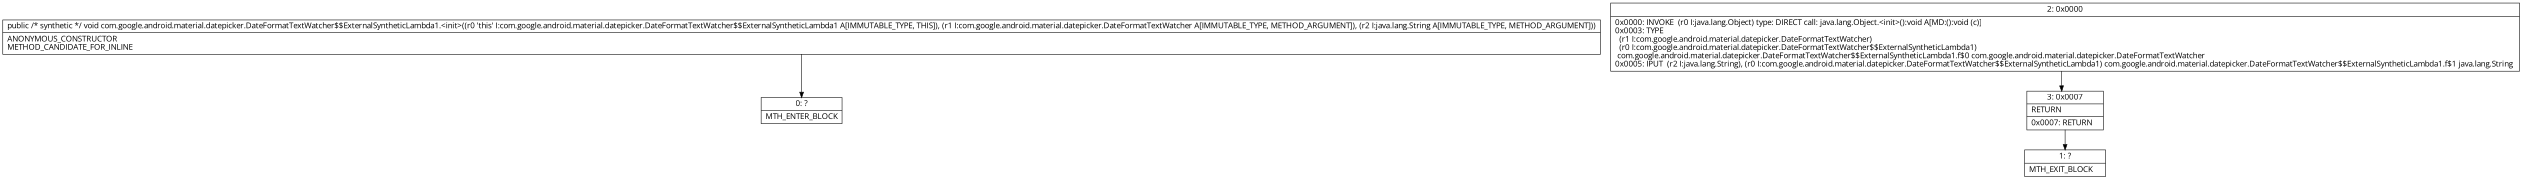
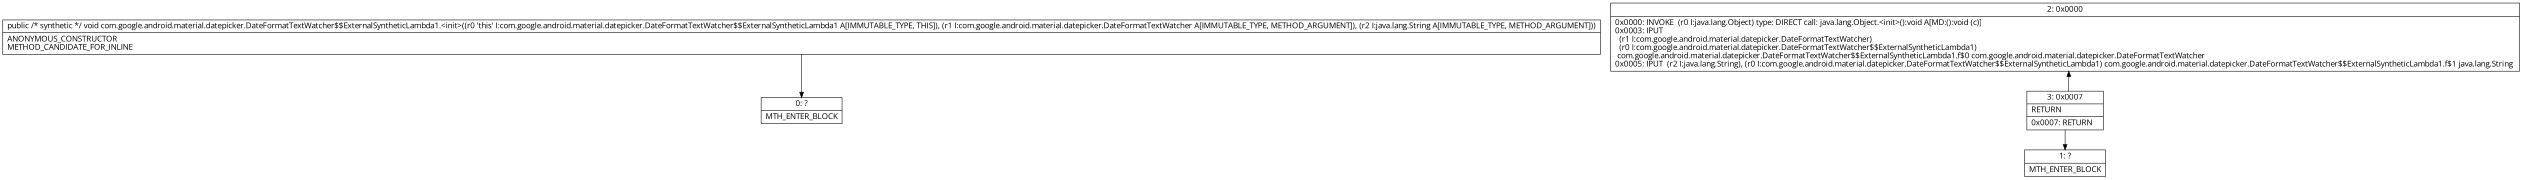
  digraph {
    fontname="Open Sans"
    node [fontname="Open Sans" shape=record]
    edge [fontname="Open Sans"]
    n1 [label="{0\:\ ?|MTH_ENTER_BLOCK\l}"]
-   n2 [label="{2\:\ 0x0000|0x0000: INVOKE  (r0 I:java.lang.Object) type: DIRECT call: java.lang.Object.\<init\>():void A[MD:():void (c)]\l0x0003: TYPE  \l  (r1 I:com.google.android.material.datepicker.DateFormatTextWatcher)\l  (r0 I:com.google.android.material.datepicker.DateFormatTextWatcher$$ExternalSyntheticLambda1)\l com.google.android.material.datepicker.DateFormatTextWatcher$$ExternalSyntheticLambda1.f$0 com.google.android.material.datepicker.DateFormatTextWatcher \l0x0005: IPUT  (r2 I:java.lang.String), (r0 I:com.google.android.material.datepicker.DateFormatTextWatcher$$ExternalSyntheticLambda1) com.google.android.material.datepicker.DateFormatTextWatcher$$ExternalSyntheticLambda1.f$1 java.lang.String \l}"]
+   n2 [label="{2\:\ 0x0000|0x0000: INVOKE  (r0 I:java.lang.Object) type: DIRECT call: java.lang.Object.\<init\>():void A[MD:():void (c)]\l0x0003: IPUT  \l  (r1 I:com.google.android.material.datepicker.DateFormatTextWatcher)\l  (r0 I:com.google.android.material.datepicker.DateFormatTextWatcher$$ExternalSyntheticLambda1)\l com.google.android.material.datepicker.DateFormatTextWatcher$$ExternalSyntheticLambda1.f$0 com.google.android.material.datepicker.DateFormatTextWatcher \l0x0005: IPUT  (r2 I:java.lang.String), (r0 I:com.google.android.material.datepicker.DateFormatTextWatcher$$ExternalSyntheticLambda1) com.google.android.material.datepicker.DateFormatTextWatcher$$ExternalSyntheticLambda1.f$1 java.lang.String \l}"]
    n3 [label="{3\:\ 0x0007|RETURN\l|0x0007: RETURN   \l}"]
-   n4 [label="{1\:\ ?|MTH_EXIT_BLOCK\l}"]
+   n4 [label="{1\:\ ?|MTH_ENTER_BLOCK\l}"]
    n5 [label="{public \/* synthetic *\/ void com.google.android.material.datepicker.DateFormatTextWatcher$$ExternalSyntheticLambda1.\<init\>((r0 'this' I:com.google.android.material.datepicker.DateFormatTextWatcher$$ExternalSyntheticLambda1 A[IMMUTABLE_TYPE, THIS]), (r1 I:com.google.android.material.datepicker.DateFormatTextWatcher A[IMMUTABLE_TYPE, METHOD_ARGUMENT]), (r2 I:java.lang.String A[IMMUTABLE_TYPE, METHOD_ARGUMENT]))  | ANONYMOUS_CONSTRUCTOR\lMETHOD_CANDIDATE_FOR_INLINE\l}"]
-   n2 -> n3
+   n3 -> n2
    n3 -> n4
    n5 -> n1
  }
